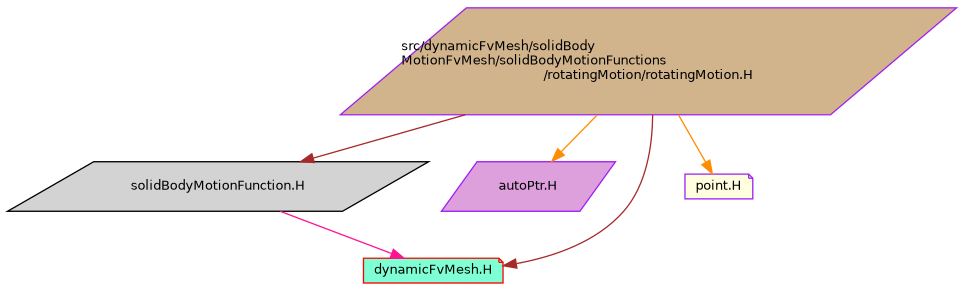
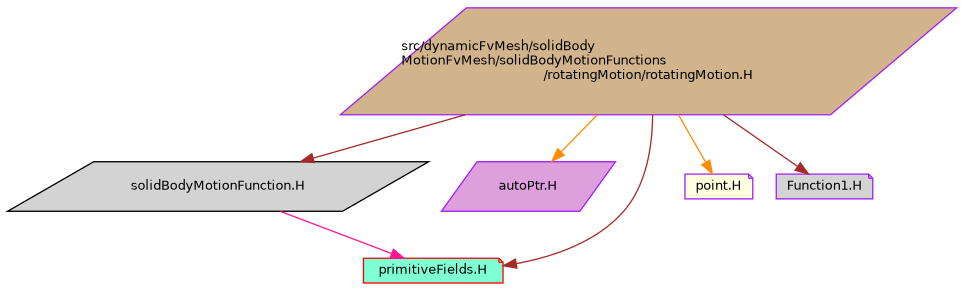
  digraph {
    node [color=purple fillcolor=lightgrey fontname=Helvetica fontsize=10 shape=parallelogram style=filled]
    edge [color=brown fontname=Helvetica fontsize=10 labelfontname=Helvetica labelfontsize=10 style=solid]
    n1 [fillcolor=tan fontcolor=black height=0.2 label="src/dynamicFvMesh/solidBody\lMotionFvMesh/solidBodyMotionFunctions\l/rotatingMotion/rotatingMotion.H" width=0.4]
    n2 [color=black height=0.2 label="solidBodyMotionFunction.H" width=0.4]
    n3 [fillcolor=plum height=0.2 label="autoPtr.H" width=0.4]
-   n4 [color=red fillcolor=aquamarine height=0.2 label="dynamicFvMesh.H" shape=note width=0.4]
+   n4 [color=red fillcolor=aquamarine height=0.2 label="primitiveFields.H" shape=note width=0.4]
    n5 [fillcolor=lightyellow height=0.2 label="point.H" shape=note width=0.4]
+   n6 [height=0.2 label="Function1.H" shape=note width=0.4]
    n1 -> n2
    n1 -> n3 [color=darkorange]
    n1 -> n4
    n1 -> n5 [color=darkorange]
+   n1 -> n6
    n2 -> n4 [color=deeppink]
  }
